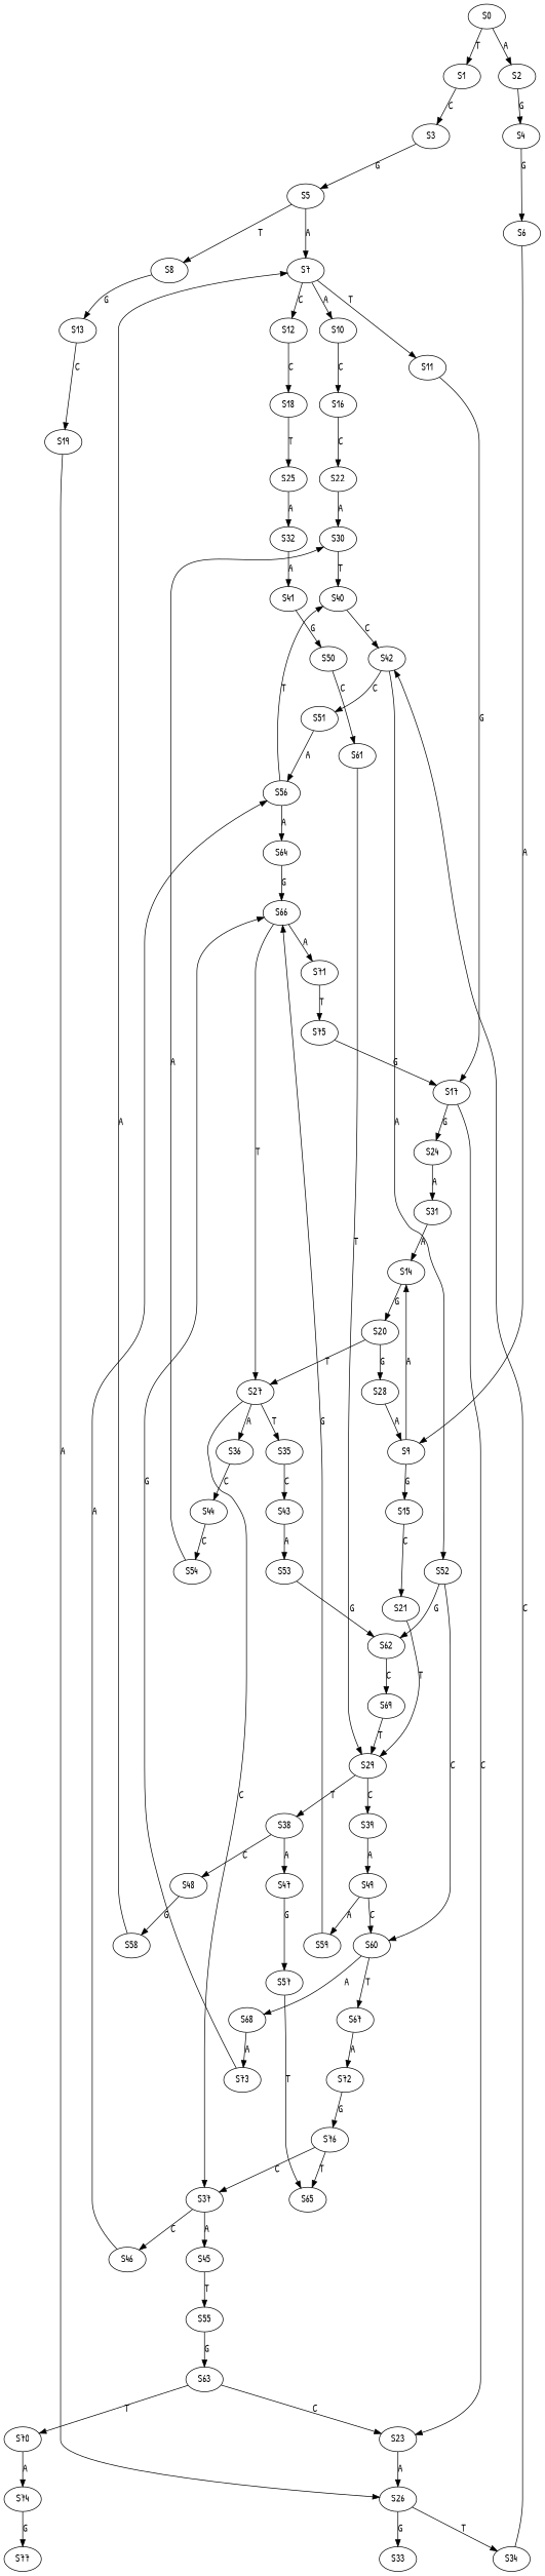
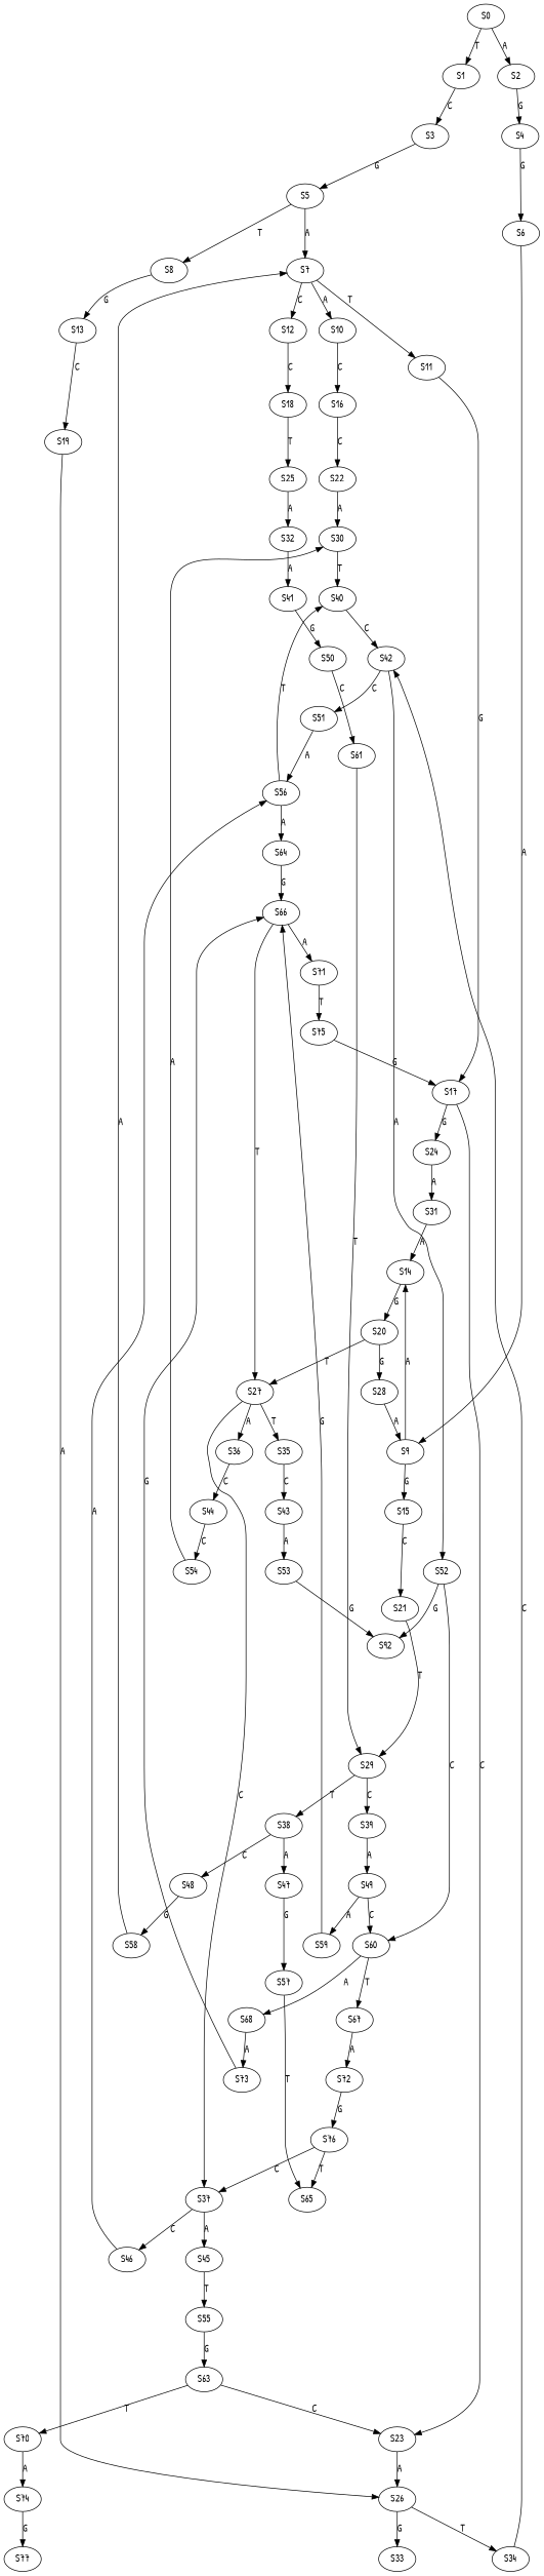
  strict digraph {
    fontname="Patrick Hand"
    node [fontname="Patrick Hand"]
    edge [fontname="Patrick Hand"]
    S0
    S1
    S2
    S3
    S4
    S5
    S6
    S7
    S8
    S9
    S10
    S11
    S12
    S13
    S14
    S15
    S16
    S17
    S18
    S19
    S20
    S21
    S22
    S23
    S24
    S25
    S26
    S27
    S28
    S29
    S30
    S31
    S32
    S33
    S34
    S35
    S36
    S37
    S38
    S39
    S40
    S41
    S42
    S43
    S44
    S45
    S46
    S47
    S48
    S49
    S50
    S51
    S52
    S53
    S54
    S55
    S56
    S57
    S58
    S59
    S60
    S61
-   S62
+   S62 [label=S92]
    S63
    S64
    S65
    S66
    S67
    S68
-   S69
    S70
    S71
    S72
    S73
    S74
    S75
    S76
    S77
    S0 -> S1 [label=T]
    S0 -> S2 [label=A]
    S1 -> S3 [label=C]
    S2 -> S4 [label=G]
    S3 -> S5 [label=G]
    S4 -> S6 [label=G]
    S5 -> S7 [label=A]
    S5 -> S8 [label=T]
    S6 -> S9 [label=A]
    S7 -> S10 [label=A]
    S7 -> S11 [label=T]
    S7 -> S12 [label=C]
    S8 -> S13 [label=G]
    S9 -> S14 [label=A]
    S9 -> S15 [label=G]
    S10 -> S16 [label=C]
    S11 -> S17 [label=G]
    S12 -> S18 [label=C]
    S13 -> S19 [label=C]
    S14 -> S20 [label=G]
    S15 -> S21 [label=C]
    S16 -> S22 [label=C]
    S17 -> S23 [label=C]
    S17 -> S24 [label=G]
    S18 -> S25 [label=T]
    S19 -> S26 [label=A]
    S20 -> S27 [label=T]
    S20 -> S28 [label=G]
    S21 -> S29 [label=T]
    S22 -> S30 [label=A]
    S23 -> S26 [label=A]
    S24 -> S31 [label=A]
    S25 -> S32 [label=A]
    S26 -> S33 [label=G]
    S26 -> S34 [label=T]
    S27 -> S35 [label=T]
    S27 -> S36 [label=A]
    S27 -> S37 [label=C]
    S28 -> S9 [label=A]
    S29 -> S38 [label=T]
    S29 -> S39 [label=C]
    S30 -> S40 [label=T]
    S31 -> S14 [label=A]
    S32 -> S41 [label=A]
    S34 -> S42 [label=C]
    S35 -> S43 [label=C]
    S36 -> S44 [label=C]
    S37 -> S45 [label=A]
    S37 -> S46 [label=C]
    S38 -> S47 [label=A]
    S38 -> S48 [label=C]
    S39 -> S49 [label=A]
    S40 -> S42 [label=C]
    S41 -> S50 [label=G]
    S42 -> S51 [label=C]
    S42 -> S52 [label=A]
    S43 -> S53 [label=A]
    S44 -> S54 [label=C]
    S45 -> S55 [label=T]
    S46 -> S56 [label=A]
    S47 -> S57 [label=G]
    S48 -> S58 [label=G]
    S49 -> S59 [label=A]
    S49 -> S60 [label=C]
    S50 -> S61 [label=C]
    S51 -> S56 [label=A]
    S52 -> S60 [label=C]
    S52 -> S62 [label=G]
    S53 -> S62 [label=G]
    S54 -> S30 [label=A]
    S55 -> S63 [label=G]
    S56 -> S40 [label=T]
    S56 -> S64 [label=A]
    S57 -> S65 [label=T]
    S58 -> S7 [label=A]
    S59 -> S66 [label=G]
    S60 -> S67 [label=T]
    S60 -> S68 [label=A]
    S61 -> S29 [label=T]
-   S62 -> S69 [label=C]
    S63 -> S23 [label=C]
    S63 -> S70 [label=T]
    S64 -> S66 [label=G]
    S66 -> S27 [label=T]
    S66 -> S71 [label=A]
    S67 -> S72 [label=A]
    S68 -> S73 [label=A]
-   S69 -> S29 [label=T]
    S70 -> S74 [label=A]
    S71 -> S75 [label=T]
    S72 -> S76 [label=G]
    S73 -> S66 [label=G]
    S74 -> S77 [label=G]
    S75 -> S17 [label=G]
    S76 -> S37 [label=C]
    S76 -> S65 [label=T]
  }
